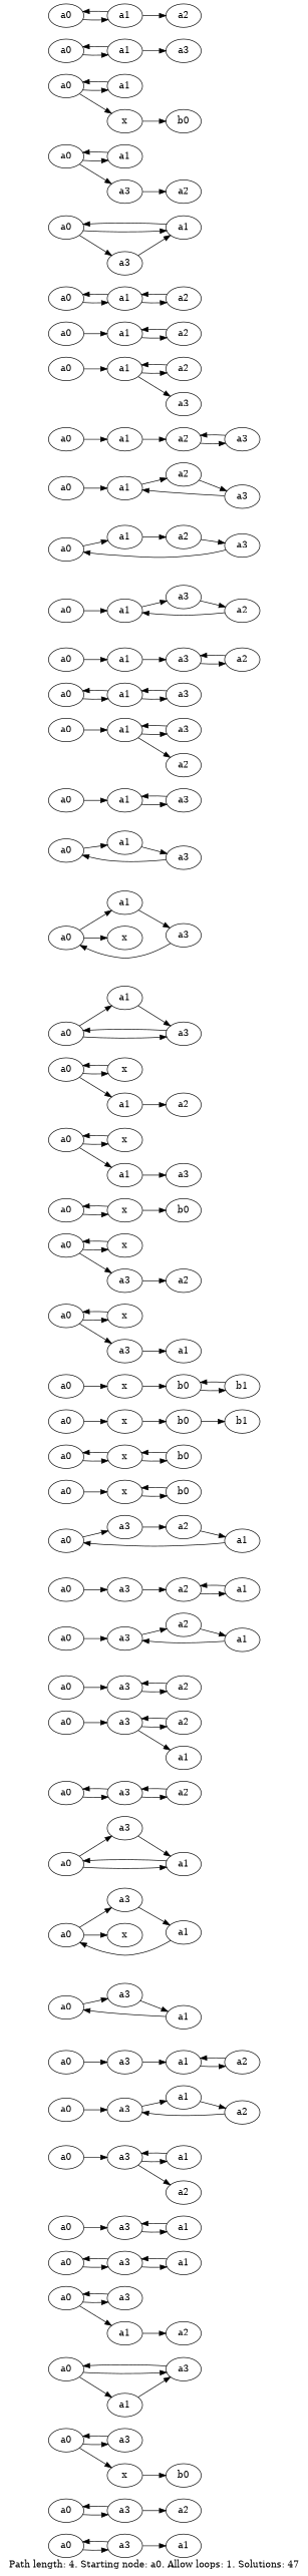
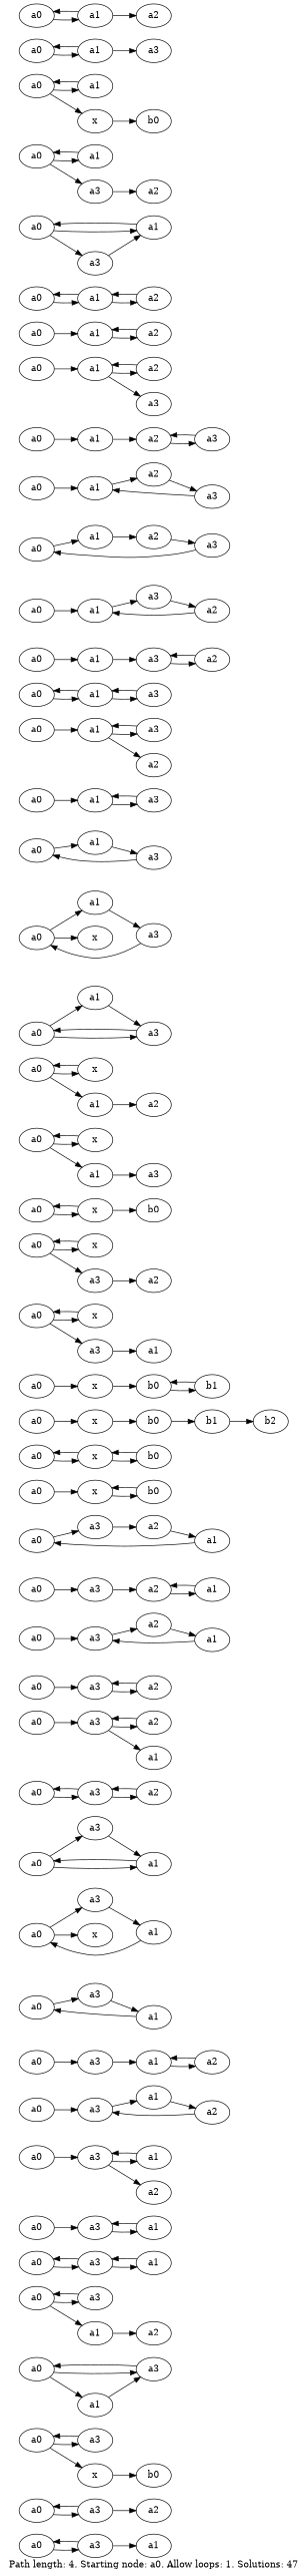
  strict digraph {
    label="Path length: 4. Starting node: a0. Allow loops: 1. Solutions: 47"
    rankdir=LR
    n1 [label=a0]
    n2 [label=a3]
    n3 [label=a1]
    n4 [label=a0]
    n5 [label=a3]
    n6 [label=a2]
    n7 [label=a0]
    n8 [label=a3]
    n9 [label=x]
    n10 [label=b0]
    n11 [label=a0]
    n12 [label=a3]
    n13 [label=a1]
    n14 [label=a0]
    n15 [label=a3]
    n16 [label=a1]
    n17 [label=a2]
    n18 [label=a0]
    n19 [label=a3]
    n20 [label=a1]
    n21 [label=a0]
    n22 [label=a3]
    n23 [label=a1]
    n24 [label=a0]
    n25 [label=a3]
    n26 [label=a1]
    n27 [label=a2]
    n28 [label=a0]
    n29 [label=a3]
    n30 [label=a1]
    n31 [label=a2]
    n32 [label=a0]
    n33 [label=a3]
    n34 [label=a1]
    n35 [label=a2]
    n36 [label=a0]
    n37 [label=a3]
    n38 [label=a1]
    n39 [label=a0]
    n40 [label=a3]
    n41 [label=x]
    n42 [label=a1]
    n43 [label=a0]
    n44 [label=a3]
    n45 [label=a1]
    n46 [label=a0]
    n47 [label=a3]
    n48 [label=a2]
    n49 [label=a0]
    n50 [label=a3]
    n51 [label=a2]
    n52 [label=a1]
    n53 [label=a0]
    n54 [label=a3]
    n55 [label=a2]
    n56 [label=a0]
    n57 [label=a3]
    n58 [label=a2]
    n59 [label=a1]
    n60 [label=a0]
    n61 [label=a3]
    n62 [label=a2]
    n63 [label=a1]
    n64 [label=a0]
    n65 [label=a3]
    n66 [label=a2]
    n67 [label=a1]
    n68 [label=a0]
    n69 [label=x]
    n70 [label=b0]
    n71 [label=a0]
    n72 [label=x]
    n73 [label=b0]
    n74 [label=a0]
    n75 [label=x]
    n76 [label=b0]
    n77 [label=b1]
+   n78 [label=b2]
    n79 [label=a0]
    n80 [label=x]
    n81 [label=b0]
    n82 [label=b1]
    n83 [label=a0]
    n84 [label=x]
    n85 [label=a3]
    n86 [label=a1]
    n87 [label=a0]
    n88 [label=x]
    n89 [label=a3]
    n90 [label=a2]
    n91 [label=a0]
    n92 [label=x]
    n93 [label=b0]
    n94 [label=a0]
    n95 [label=x]
    n96 [label=a1]
    n97 [label=a3]
    n98 [label=a0]
    n99 [label=x]
    n100 [label=a1]
    n101 [label=a2]
    n102 [label=a0]
    n103 [label=a1]
    n104 [label=a3]
    n105 [label=a0]
    n106 [label=a1]
    n107 [label=x]
    n108 [label=a3]
    n109 [label=a0]
    n110 [label=a1]
    n111 [label=a3]
    n112 [label=a0]
    n113 [label=a1]
    n114 [label=a3]
    n115 [label=a0]
    n116 [label=a1]
    n117 [label=a3]
    n118 [label=a2]
    n119 [label=a0]
    n120 [label=a1]
    n121 [label=a3]
    n122 [label=a0]
    n123 [label=a1]
    n124 [label=a3]
    n125 [label=a2]
    n126 [label=a0]
    n127 [label=a1]
    n128 [label=a3]
    n129 [label=a2]
    n130 [label=a0]
    n131 [label=a1]
    n132 [label=a2]
    n133 [label=a3]
    n134 [label=a0]
    n135 [label=a1]
    n136 [label=a2]
    n137 [label=a3]
    n138 [label=a0]
    n139 [label=a1]
    n140 [label=a2]
    n141 [label=a3]
    n142 [label=a0]
    n143 [label=a1]
    n144 [label=a2]
    n145 [label=a3]
    n146 [label=a0]
    n147 [label=a1]
    n148 [label=a2]
    n149 [label=a0]
    n150 [label=a1]
    n151 [label=a2]
    n152 [label=a0]
    n153 [label=a1]
    n154 [label=a3]
    n155 [label=a0]
    n156 [label=a1]
    n157 [label=a3]
    n158 [label=a2]
    n159 [label=a0]
    n160 [label=a1]
    n161 [label=x]
    n162 [label=b0]
    n163 [label=a0]
    n164 [label=a1]
    n165 [label=a3]
    n166 [label=a0]
    n167 [label=a1]
    n168 [label=a2]
    n1 -> n2
    n2 -> n1
    n2 -> n3
    n4 -> n5
    n5 -> n4
    n5 -> n6
    n7 -> n8
    n7 -> n9
    n8 -> n7
    n9 -> n10
    n11 -> n12
    n11 -> n13
    n12 -> n11
    n13 -> n12
    n14 -> n15
    n14 -> n16
    n15 -> n14
    n16 -> n17
    n18 -> n19
    n19 -> n18
    n19 -> n20
    n20 -> n19
    n21 -> n22
    n22 -> n23
    n23 -> n22
    n24 -> n25
    n25 -> n26
    n25 -> n27
    n26 -> n25
    n28 -> n29
    n29 -> n30
    n30 -> n31
    n31 -> n29
    n32 -> n33
    n33 -> n34
    n34 -> n35
    n35 -> n34
    n36 -> n37
    n37 -> n38
    n38 -> n36
    n39 -> n40
    n39 -> n41
    n40 -> n42
    n42 -> n39
    n43 -> n44
    n43 -> n45
    n44 -> n45
    n45 -> n43
    n46 -> n47
    n47 -> n46
    n47 -> n48
    n48 -> n47
    n49 -> n50
    n50 -> n51
    n50 -> n52
    n51 -> n50
    n53 -> n54
    n54 -> n55
    n55 -> n54
    n56 -> n57
    n57 -> n58
    n58 -> n59
    n59 -> n57
    n60 -> n61
    n61 -> n62
    n62 -> n63
    n63 -> n62
    n64 -> n65
    n65 -> n66
    n66 -> n67
    n67 -> n64
    n68 -> n69
    n69 -> n70
    n70 -> n69
    n71 -> n72
    n72 -> n71
    n72 -> n73
    n73 -> n72
    n74 -> n75
    n75 -> n76
    n76 -> n77
+   n77 -> n78
    n79 -> n80
    n80 -> n81
    n81 -> n82
    n82 -> n81
    n83 -> n84
    n83 -> n85
    n84 -> n83
    n85 -> n86
    n87 -> n88
    n87 -> n89
    n88 -> n87
    n89 -> n90
    n91 -> n92
    n92 -> n91
    n92 -> n93
    n94 -> n95
    n94 -> n96
    n95 -> n94
    n96 -> n97
    n98 -> n99
    n98 -> n100
    n99 -> n98
    n100 -> n101
    n102 -> n103
    n102 -> n104
    n103 -> n104
    n104 -> n102
    n105 -> n106
    n105 -> n107
    n106 -> n108
    n108 -> n105
    n109 -> n110
    n110 -> n111
    n111 -> n109
    n112 -> n113
    n113 -> n114
    n114 -> n113
    n115 -> n116
    n116 -> n117
    n116 -> n118
    n117 -> n116
    n119 -> n120
    n120 -> n119
    n120 -> n121
    n121 -> n120
    n122 -> n123
    n123 -> n124
    n124 -> n125
    n125 -> n124
    n126 -> n127
    n127 -> n128
    n128 -> n129
    n129 -> n127
    n130 -> n131
    n131 -> n132
    n132 -> n133
    n133 -> n130
    n134 -> n135
    n135 -> n136
    n136 -> n137
    n137 -> n135
    n138 -> n139
    n139 -> n140
    n140 -> n141
    n141 -> n140
    n142 -> n143
    n143 -> n144
    n143 -> n145
    n144 -> n143
    n146 -> n147
    n147 -> n148
    n148 -> n147
    n149 -> n150
    n150 -> n149
    n150 -> n151
    n151 -> n150
    n152 -> n153
    n152 -> n154
    n153 -> n152
    n154 -> n153
    n155 -> n156
    n155 -> n157
    n156 -> n155
    n157 -> n158
    n159 -> n160
    n159 -> n161
    n160 -> n159
    n161 -> n162
    n163 -> n164
    n164 -> n163
    n164 -> n165
    n166 -> n167
    n167 -> n166
    n167 -> n168
  }
